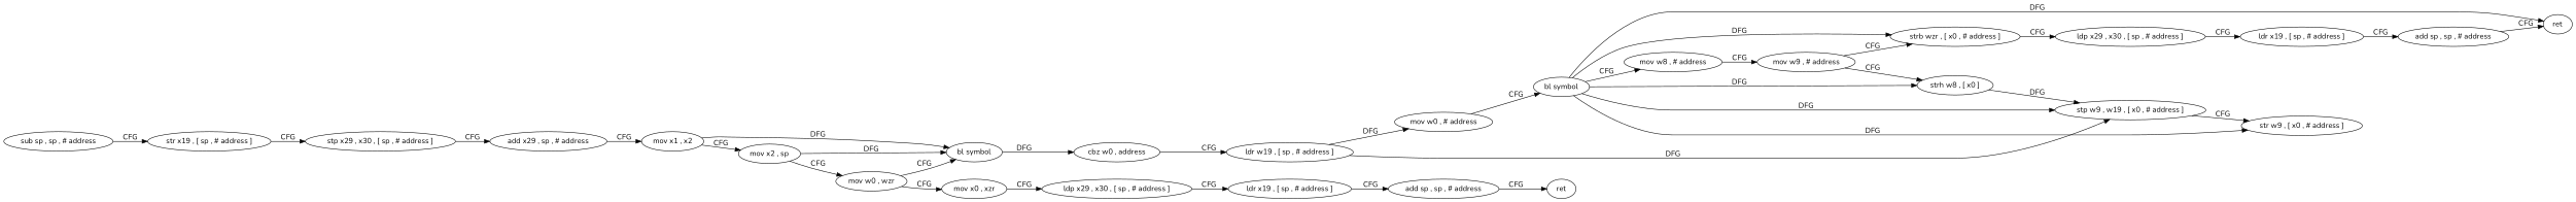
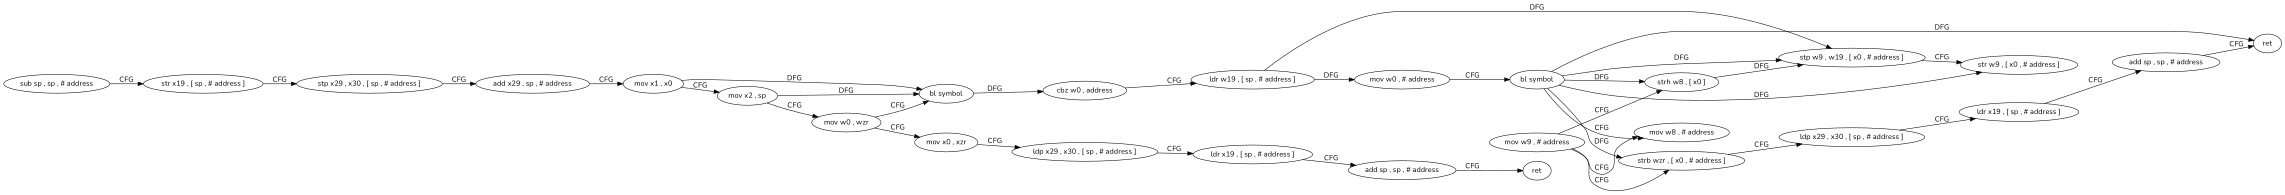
  digraph {
    fontname=Nunito
    rankdir=LR
    node [fontname=Nunito]
    edge [fontname=Nunito]
    n1 [label="sub sp , sp , # address"]
    n2 [label="str x19 , [ sp , # address ]"]
    n3 [label="stp x29 , x30 , [ sp , # address ]"]
    n4 [label="add x29 , sp , # address"]
-   n5 [label="mov x1 , x2"]
+   n5 [label="mov x1 , x0"]
    n6 [label="mov x2 , sp"]
    n7 [label="bl symbol"]
    n8 [label="mov w0 , wzr"]
    n9 [label="cbz w0 , address"]
    n10 [label="mov x0 , xzr"]
    n11 [label="ldr w19 , [ sp , # address ]"]
    n12 [label="mov w0 , # address"]
    n13 [label="stp w9 , w19 , [ x0 , # address ]"]
    n14 [label="ldp x29 , x30 , [ sp , # address ]"]
    n15 [label="bl symbol"]
    n16 [label="str w9 , [ x0 , # address ]"]
    n17 [label="ldr x19 , [ sp , # address ]"]
    n18 [label="mov w8 , # address"]
    n19 [label="strh w8 , [ x0 ]"]
    n20 [label="strb wzr , [ x0 , # address ]"]
    n21 [label=ret]
    n22 [label="mov w9 , # address"]
    n23 [label="ldp x29 , x30 , [ sp , # address ]"]
    n24 [label="ldr x19 , [ sp , # address ]"]
    n25 [label="add sp , sp , # address"]
    n26 [label="add sp , sp , # address"]
    n27 [label=ret]
    n1 -> n2 [label=CFG]
    n2 -> n3 [label=CFG]
    n3 -> n4 [label=CFG]
    n4 -> n5 [label=CFG]
    n5 -> n6 [label=CFG]
    n5 -> n7 [label=DFG]
    n6 -> n7 [label=DFG]
    n6 -> n8 [label=CFG]
    n7 -> n9 [label=DFG]
    n8 -> n7 [label=CFG]
    n8 -> n10 [label=CFG]
    n9 -> n11 [label=CFG]
    n10 -> n14 [label=CFG]
    n11 -> n12 [label=DFG]
    n11 -> n13 [label=DFG]
    n12 -> n15 [label=CFG]
    n13 -> n16 [label=CFG]
    n14 -> n17 [label=CFG]
    n15 -> n13 [label=DFG]
    n15 -> n16 [label=DFG]
    n15 -> n18 [label=CFG]
    n15 -> n19 [label=DFG]
    n15 -> n20 [label=DFG]
    n15 -> n21 [label=DFG]
    n17 -> n26 [label=CFG]
-   n18 -> n22 [label=CFG]
+   n22 -> n18 [label=CFG]
    n19 -> n13 [label=DFG]
    n20 -> n23 [label=CFG]
    n22 -> n19 [label=CFG]
    n22 -> n20 [label=CFG]
    n23 -> n24 [label=CFG]
    n24 -> n25 [label=CFG]
    n25 -> n21 [label=CFG]
    n26 -> n27 [label=CFG]
  }
